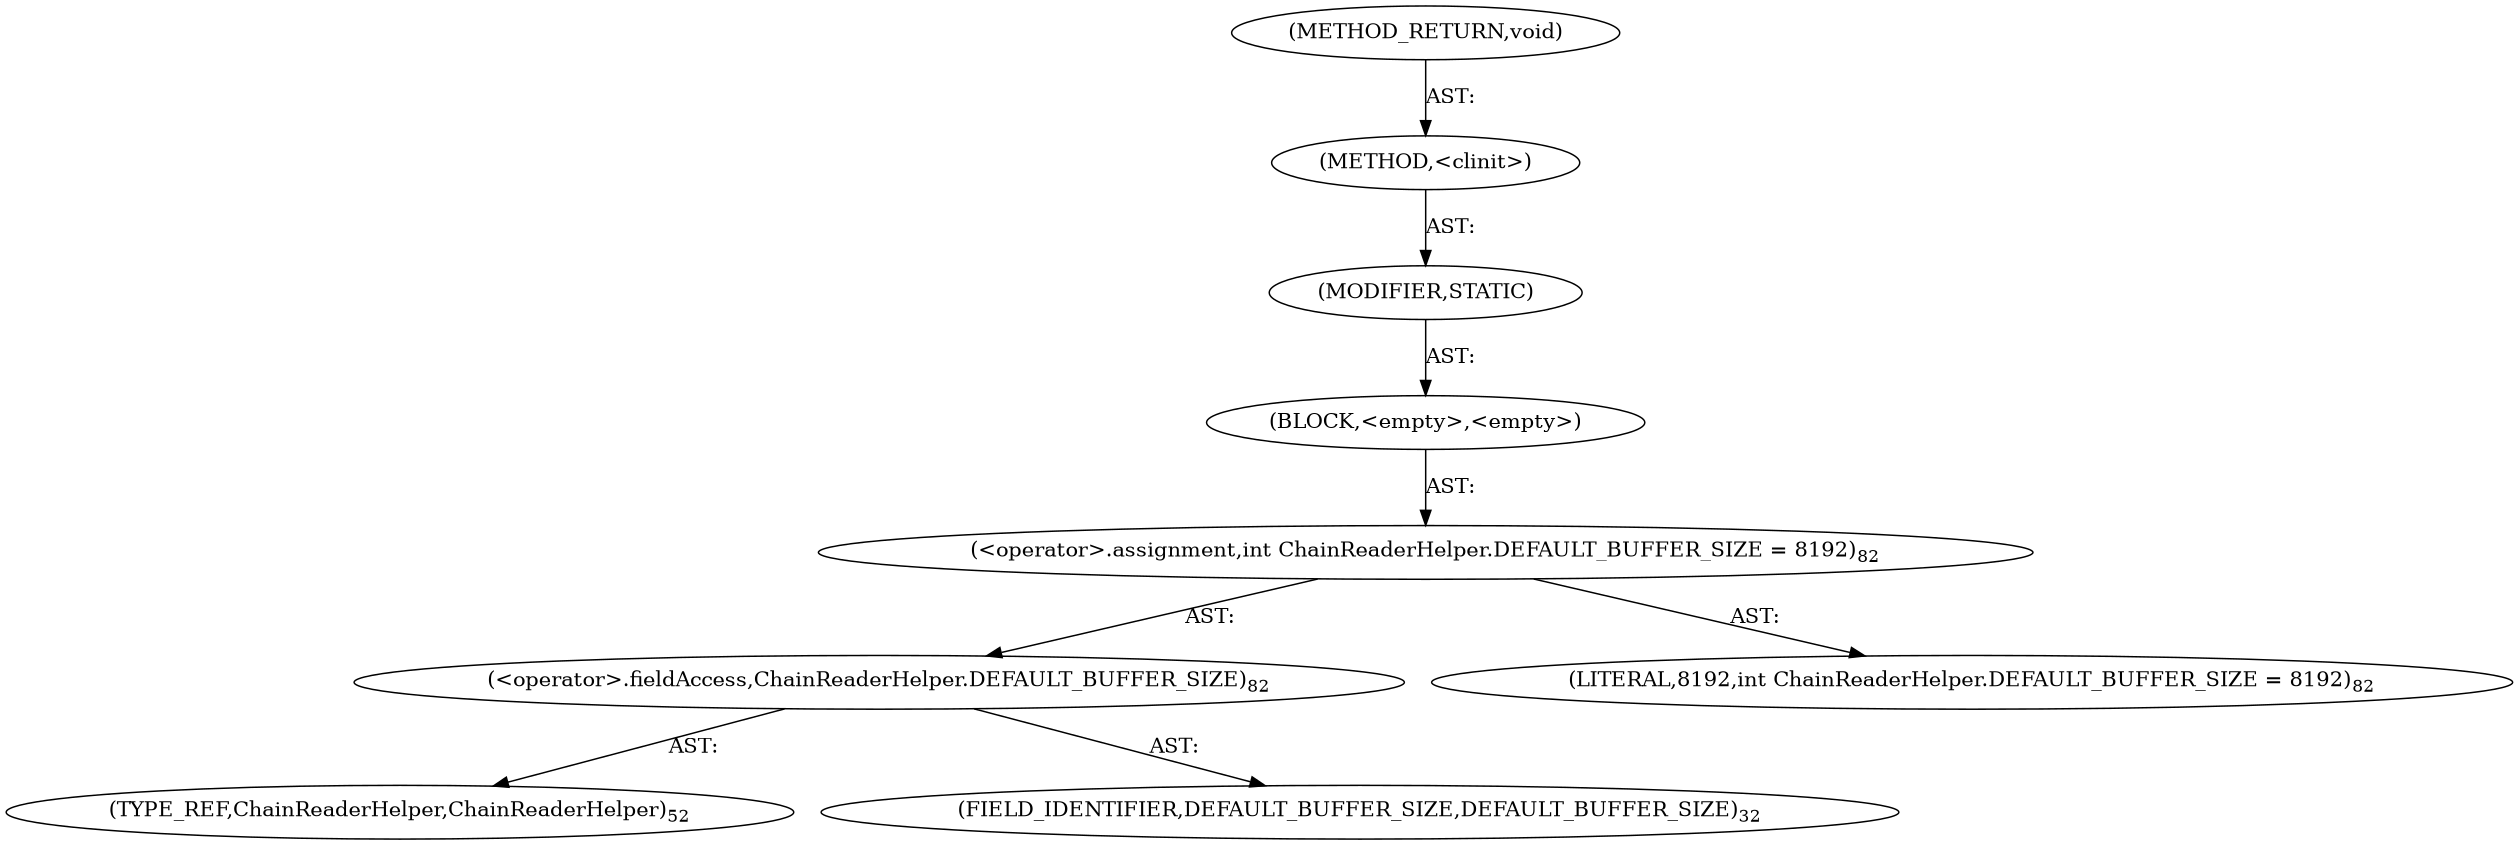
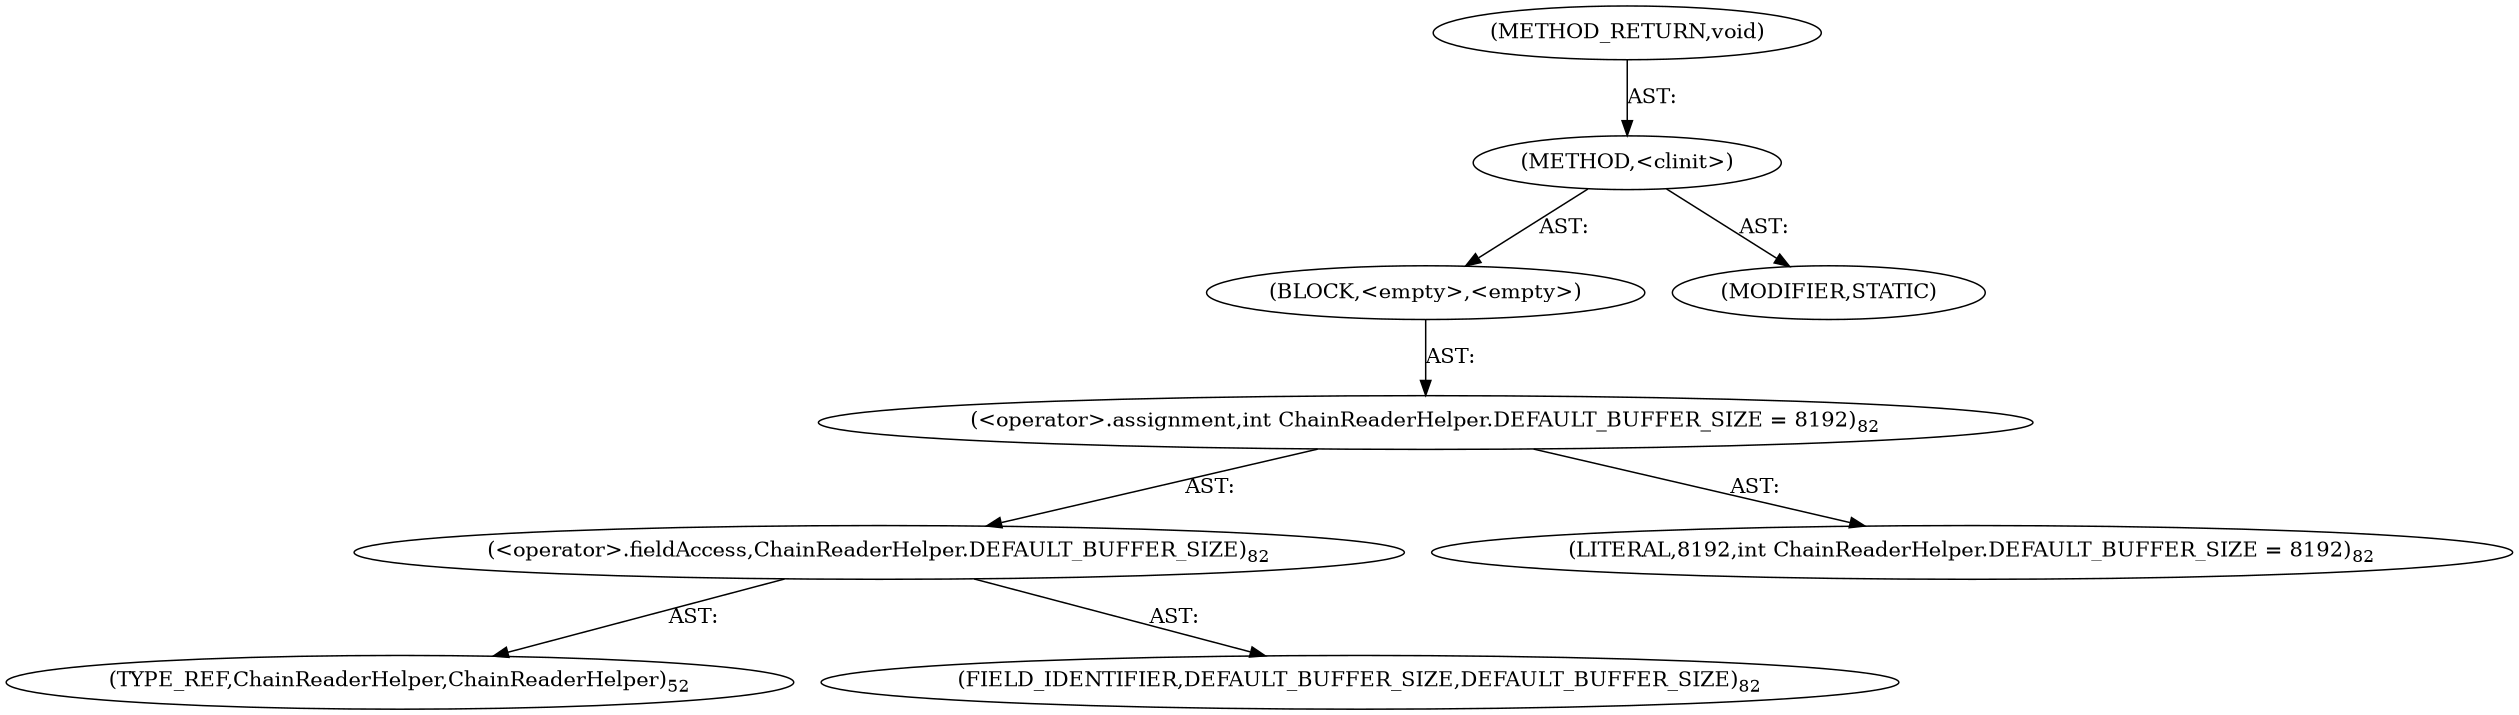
  digraph {
    n1 [label=<(METHOD,&lt;clinit&gt;)>]
    n2 [label=<(BLOCK,&lt;empty&gt;,&lt;empty&gt;)>]
    n3 [label=<(MODIFIER,STATIC)>]
    n4 [label=<(&lt;operator&gt;.assignment,int ChainReaderHelper.DEFAULT_BUFFER_SIZE = 8192)<SUB>82</SUB>>]
    n5 [label=<(METHOD_RETURN,void)>]
    n6 [label=<(&lt;operator&gt;.fieldAccess,ChainReaderHelper.DEFAULT_BUFFER_SIZE)<SUB>82</SUB>>]
    n7 [label=<(LITERAL,8192,int ChainReaderHelper.DEFAULT_BUFFER_SIZE = 8192)<SUB>82</SUB>>]
    n8 [label=<(TYPE_REF,ChainReaderHelper,ChainReaderHelper)<SUB>52</SUB>>]
-   n9 [label=<(FIELD_IDENTIFIER,DEFAULT_BUFFER_SIZE,DEFAULT_BUFFER_SIZE)<SUB>32</SUB>>]
-   n3 -> n2 [label="AST: "]
+   n9 [label=<(FIELD_IDENTIFIER,DEFAULT_BUFFER_SIZE,DEFAULT_BUFFER_SIZE)<SUB>82</SUB>>]
+   n1 -> n2 [label="AST: "]
    n1 -> n3 [label="AST: "]
    n2 -> n4 [label="AST: "]
    n4 -> n6 [label="AST: "]
    n4 -> n7 [label="AST: "]
    n5 -> n1 [label="AST: "]
    n6 -> n8 [label="AST: "]
    n6 -> n9 [label="AST: "]
  }
